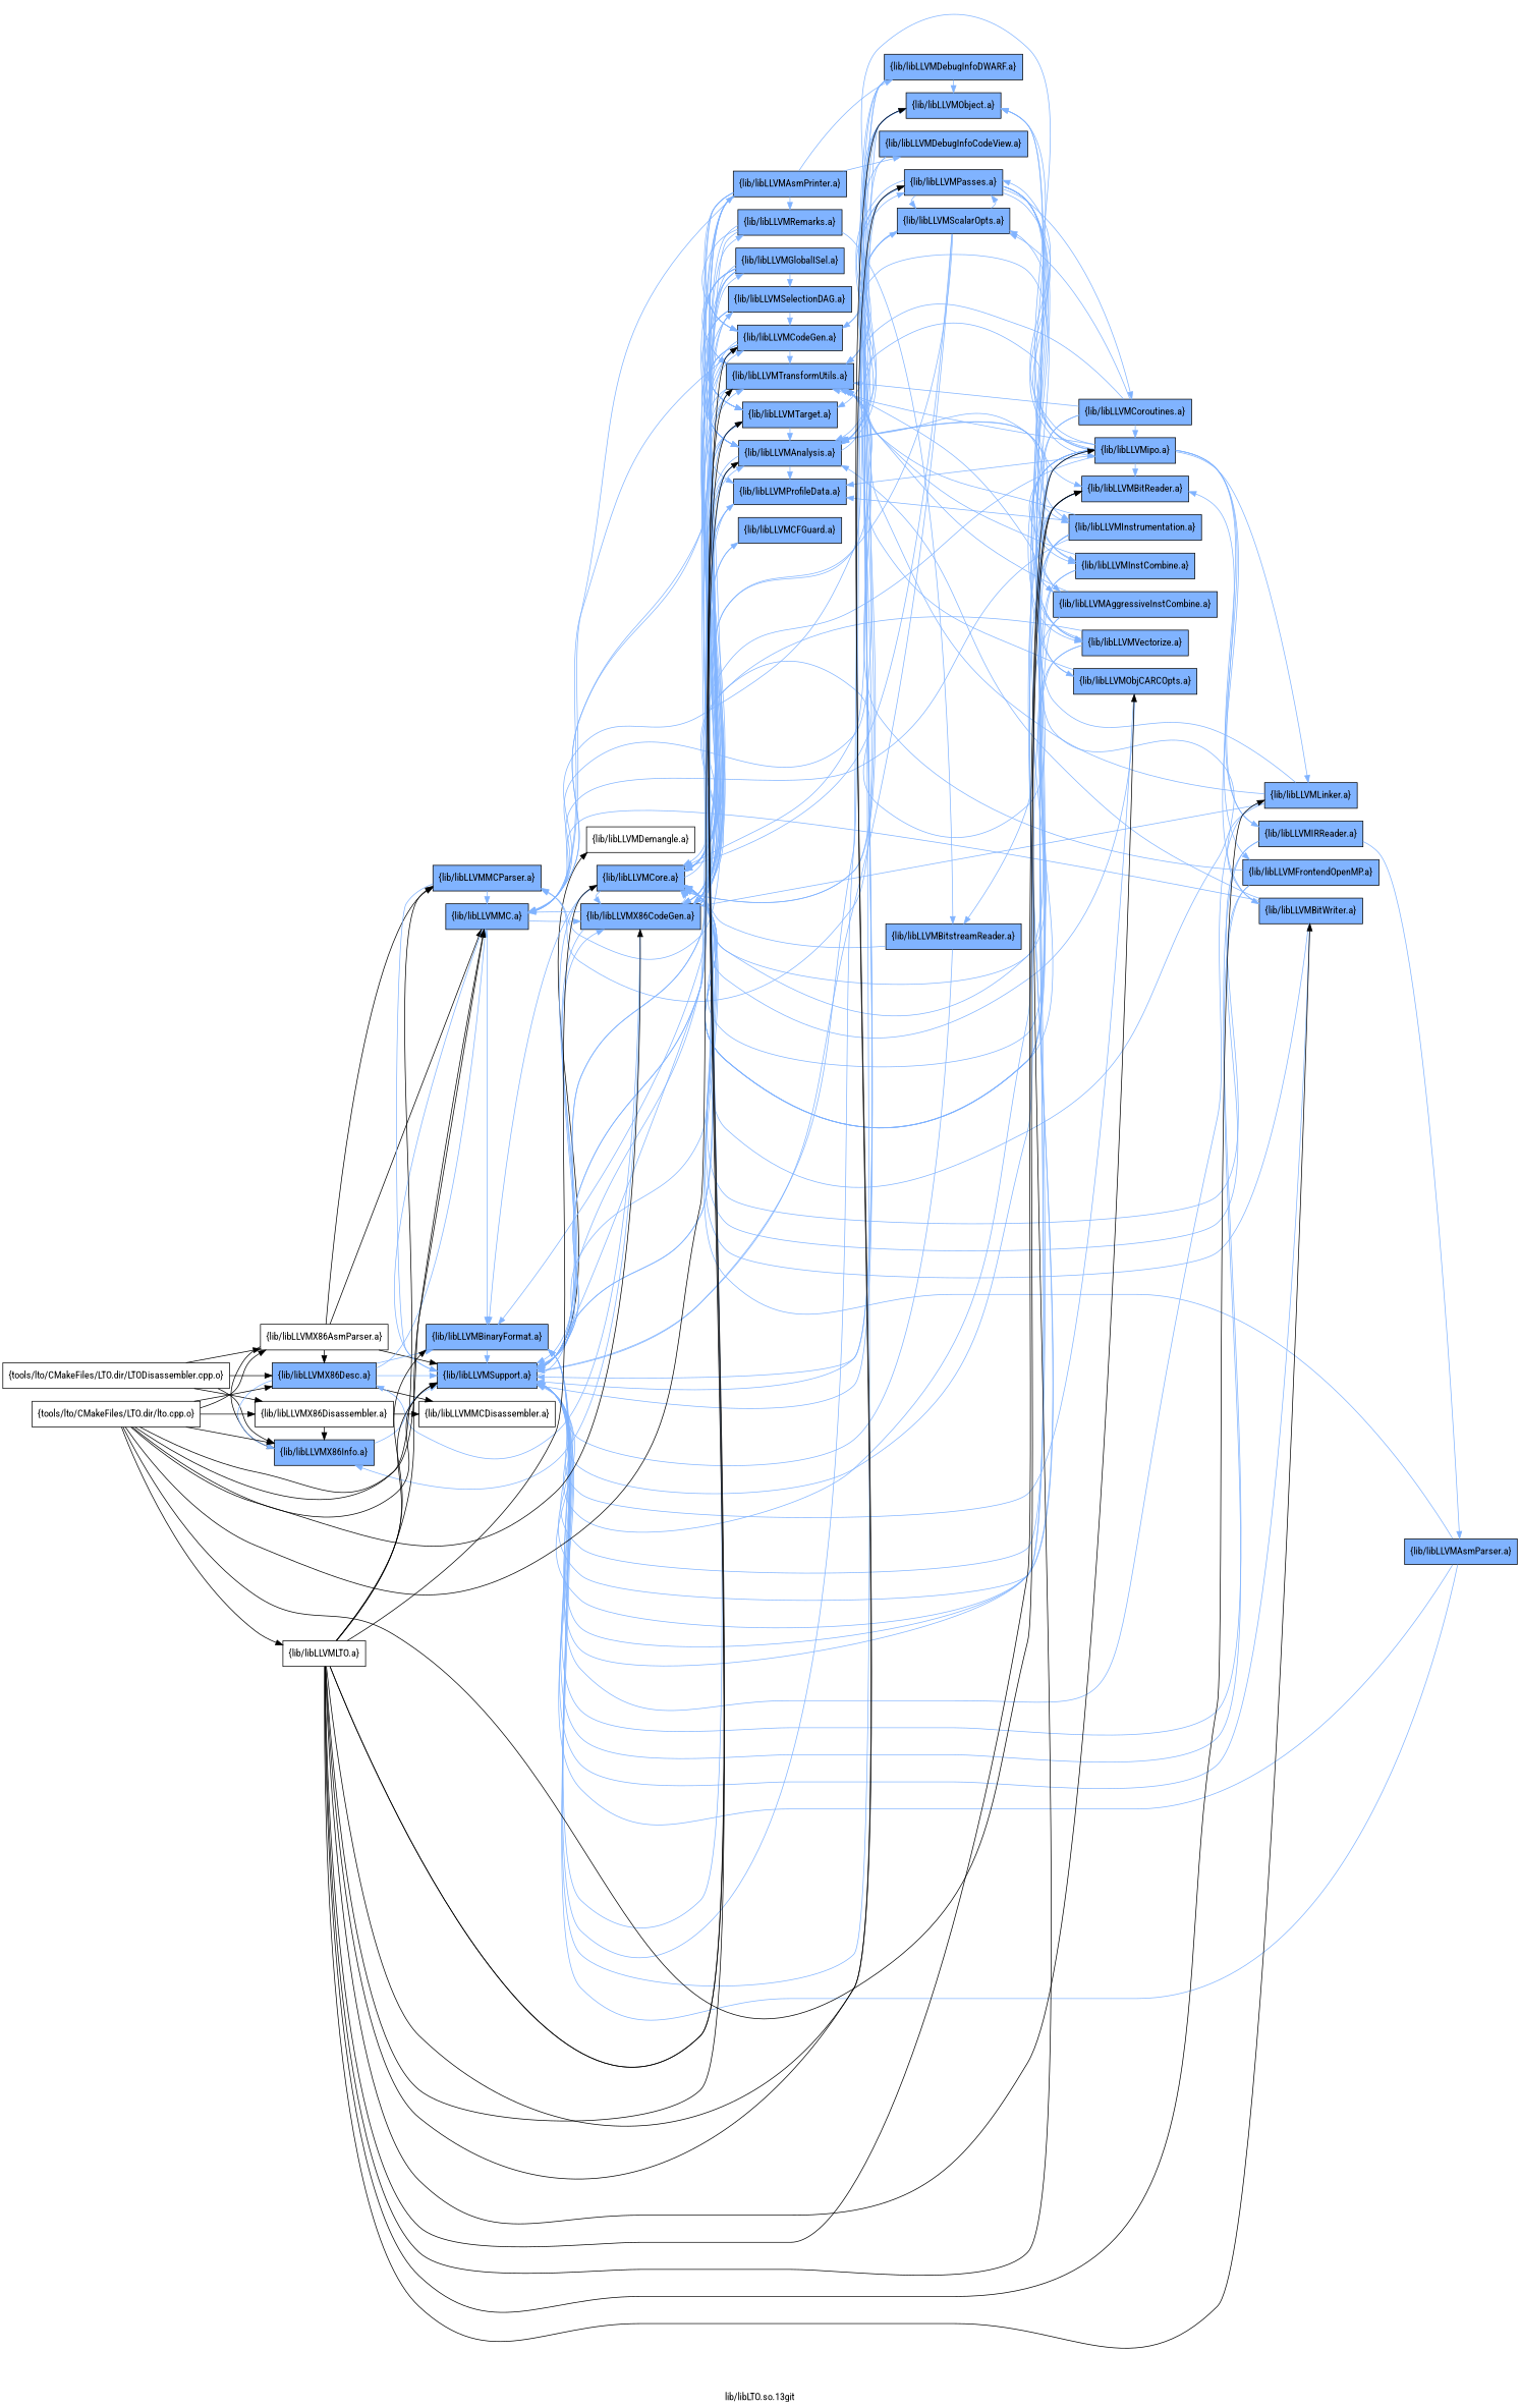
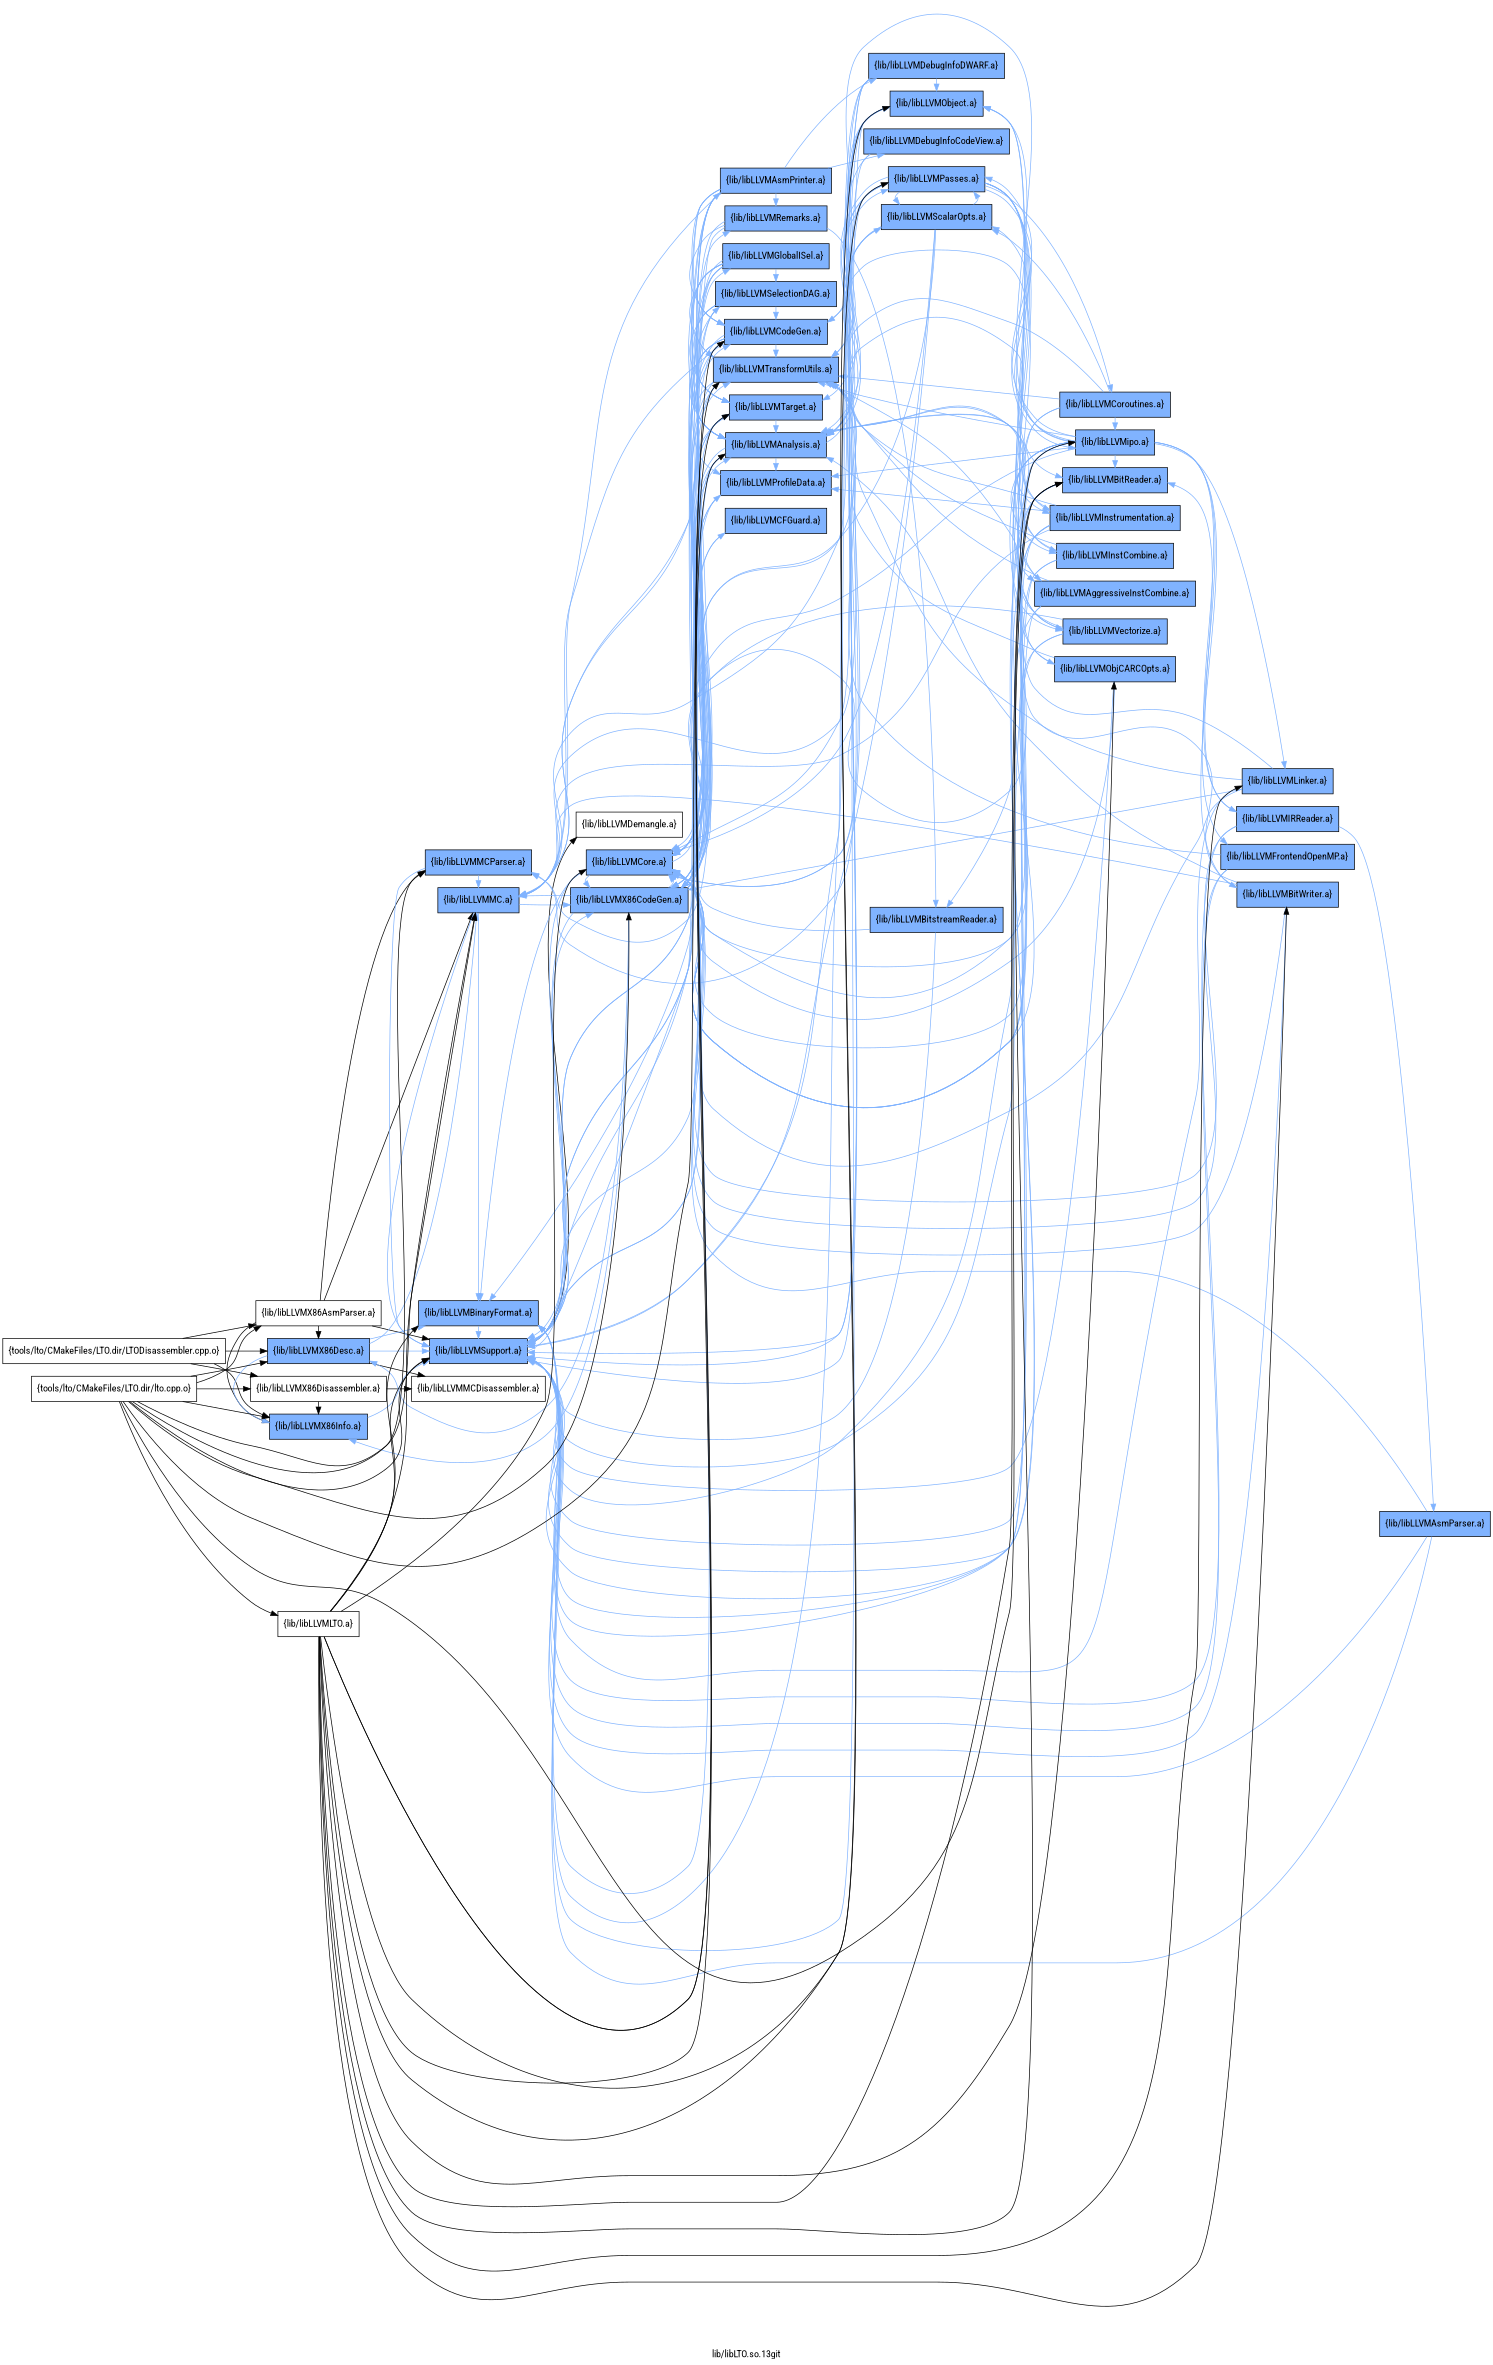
  digraph {
    fontname="Roboto Condensed"
    label="lib/libLTO.so.13git"
    rankdir=LR
    node [fontname="Roboto Condensed" group=1 shape=box fillcolor="0.600000 0.5 1" style=filled]
    edge [fontname="Roboto Condensed" color="0.600000 0.5 1"]
    n1 [group=0 label="{tools/lto/CMakeFiles/LTO.dir/LTODisassembler.cpp.o}" fillcolor="" style=""]
    n2 [group=0 label="{lib/libLLVMX86AsmParser.a}" fillcolor="" style=""]
    n3 [label="{lib/libLLVMX86Desc.a}"]
    n4 [group=0 label="{lib/libLLVMX86Disassembler.a}" fillcolor="" style=""]
    n5 [label="{lib/libLLVMX86Info.a}"]
    n6 [label="{lib/libLLVMMC.a}"]
    n7 [label="{lib/libLLVMSupport.a}"]
    n8 [label="{lib/libLLVMMCParser.a}"]
    n9 [group=0 label="{lib/libLLVMMCDisassembler.a}" fillcolor="" style=""]
    n10 [label="{lib/libLLVMBinaryFormat.a}"]
    n11 [label="{lib/libLLVMX86CodeGen.a}"]
    n12 [label="{lib/libLLVMCore.a}"]
    n13 [group=0 label="{lib/libLLVMDemangle.a}" fillcolor="" style=""]
    n14 [label="{lib/libLLVMCodeGen.a}"]
    n15 [label="{lib/libLLVMAsmPrinter.a}"]
    n16 [label="{lib/libLLVMTarget.a}"]
    n17 [label="{lib/libLLVMSelectionDAG.a}"]
    n18 [label="{lib/libLLVMAnalysis.a}"]
    n19 [label="{lib/libLLVMGlobalISel.a}"]
    n20 [label="{lib/libLLVMCFGuard.a}"]
    n21 [label="{lib/libLLVMProfileData.a}"]
    n22 [label="{lib/libLLVMTransformUtils.a}"]
    n23 [label="{lib/libLLVMRemarks.a}"]
    n24 [label="{lib/libLLVMScalarOpts.a}"]
    n25 [label="{lib/libLLVMDebugInfoDWARF.a}"]
    n26 [label="{lib/libLLVMDebugInfoCodeView.a}"]
    n27 [label="{lib/libLLVMPasses.a}"]
    n28 [label="{lib/libLLVMObject.a}"]
    n29 [label="{lib/libLLVMBitstreamReader.a}"]
    n30 [label="{lib/libLLVMVectorize.a}"]
    n31 [label="{lib/libLLVMObjCARCOpts.a}"]
    n32 [label="{lib/libLLVMCoroutines.a}"]
    n33 [label="{lib/libLLVMipo.a}"]
    n34 [label="{lib/libLLVMAggressiveInstCombine.a}"]
    n35 [label="{lib/libLLVMInstCombine.a}"]
    n36 [label="{lib/libLLVMInstrumentation.a}"]
    n37 [label="{lib/libLLVMBitReader.a}"]
    n38 [label="{lib/libLLVMLinker.a}"]
    n39 [label="{lib/libLLVMIRReader.a}"]
    n40 [label="{lib/libLLVMFrontendOpenMP.a}"]
    n41 [label="{lib/libLLVMBitWriter.a}"]
    n42 [label="{lib/libLLVMAsmParser.a}"]
    n43 [group=0 label="{tools/lto/CMakeFiles/LTO.dir/lto.cpp.o}" fillcolor="" style=""]
    n44 [group=0 label="{lib/libLLVMLTO.a}" fillcolor="" style=""]
    subgraph sub_1 {
      rank=same
      n1
    }
    subgraph sub_2 {
      rank=same
      n2
      n3
      n4
      n5
    }
    subgraph sub_3 {
      rank=same
      n6
      n7
      n8
      n9
      n10
    }
    subgraph sub_4 {
      rank=same
      n11
      n12
      n13
    }
    subgraph sub_5 {
      rank=same
      n14
      n15
      n16
      n17
      n18
      n19
      n20
      n21
      n22
      n23
    }
    subgraph sub_6 {
      rank=same
      n24
      n25
      n26
      n27
      n28
      n29
    }
    subgraph sub_7 {
      rank=same
      n30
      n31
      n32
      n33
      n34
      n35
      n36
      n37
    }
    subgraph sub_8 {
      rank=same
      n38
      n39
      n40
      n41
    }
    n1 -> n2 [color=""]
    n1 -> n3 [color=""]
    n1 -> n4 [color=""]
    n1 -> n5 [color=""]
    n2 -> n3 [color=""]
    n2 -> n5 [color=""]
    n2 -> n6 [color=""]
    n2 -> n7 [color=""]
    n2 -> n8 [color=""]
    n3 -> n5
    n3 -> n6
    n3 -> n7
    n3 -> n9 [color=""]
    n3 -> n10
    n4 -> n5 [color=""]
    n4 -> n9 [color=""]
    n5 -> n7
    n6 -> n7
    n6 -> n10
    n6 -> n11
    n7 -> n11
    n7 -> n13 [color=""]
    n8 -> n6
    n8 -> n7
    n10 -> n7
    n11 -> n3
    n11 -> n5
    n11 -> n6
    n11 -> n7
    n11 -> n12
    n11 -> n14
    n11 -> n15
    n11 -> n16
    n11 -> n17
    n11 -> n18
    n11 -> n19
    n11 -> n20
    n11 -> n21
    n11 -> n22
    n12 -> n7
    n12 -> n10
    n12 -> n11
    n12 -> n23
    n14 -> n6
    n14 -> n7
    n14 -> n11
    n14 -> n12
    n14 -> n16
    n14 -> n18
    n14 -> n21
    n14 -> n22
    n14 -> n24
    n15 -> n6
    n15 -> n7
    n15 -> n8
    n15 -> n10
    n15 -> n12
    n15 -> n14
    n15 -> n16
    n15 -> n18
    n15 -> n23
    n15 -> n25
    n15 -> n26
    n16 -> n6
    n16 -> n7
    n16 -> n12
    n16 -> n18
    n17 -> n7
    n17 -> n12
    n17 -> n14
    n17 -> n16
    n17 -> n18
    n17 -> n22
    n18 -> n7
    n18 -> n10
    n18 -> n11
    n18 -> n12
    n18 -> n21
    n18 -> n27
    n18 -> n28
    n19 -> n6
    n19 -> n7
    n19 -> n11
    n19 -> n12
    n19 -> n14
    n19 -> n16
    n19 -> n17
    n19 -> n18
    n19 -> n22
    n20 -> n12
    n21 -> n7
    n21 -> n12
    n22 -> n7
    n22 -> n11
    n22 -> n12
    n22 -> n18
    n23 -> n7
    n23 -> n12
    n23 -> n14
    n23 -> n29
    n24 -> n7
    n24 -> n11
    n24 -> n12
    n24 -> n18
    n24 -> n22
    n24 -> n27
    n25 -> n6
    n25 -> n7
    n25 -> n10
    n25 -> n12
    n25 -> n28
    n26 -> n7
    n26 -> n11
    n27 -> n7
    n27 -> n12
    n27 -> n16
    n27 -> n18
    n27 -> n22
    n27 -> n24
    n27 -> n30
    n27 -> n31
    n27 -> n32
    n27 -> n33
    n27 -> n34
    n27 -> n35
    n27 -> n36
    n28 -> n6
    n28 -> n7
    n28 -> n8
    n28 -> n10
    n28 -> n12
    n28 -> n37
    n29 -> n7
    n29 -> n12
    n30 -> n7
    n30 -> n11
    n30 -> n12
    n30 -> n18
    n30 -> n22
    n31 -> n7
    n31 -> n12
    n31 -> n18
    n31 -> n22
    n32 -> n7
    n32 -> n12
    n32 -> n18
    n32 -> n22
    n32 -> n24
    n32 -> n33
    n33 -> n7
    n33 -> n11
    n33 -> n12
    n33 -> n14
    n33 -> n18
    n33 -> n21
    n33 -> n22
    n33 -> n24
    n33 -> n27
    n33 -> n30
    n33 -> n34
    n33 -> n35
    n33 -> n36
    n33 -> n37
    n33 -> n38
    n33 -> n39
    n33 -> n40
    n33 -> n41
    n34 -> n7
    n34 -> n12
    n34 -> n18
    n34 -> n22
    n35 -> n7
    n35 -> n12
    n35 -> n18
    n35 -> n22
    n36 -> n6
    n36 -> n7
    n36 -> n11
    n36 -> n12
+   n36 -> n18
    n36 -> n21
    n36 -> n22
    n37 -> n7
    n37 -> n12
    n37 -> n29
    n38 -> n7
    n38 -> n11
    n38 -> n12
    n38 -> n22
    n38 -> n28
    n39 -> n7
    n39 -> n12
    n39 -> n37
    n39 -> n42
    n40 -> n7
    n40 -> n12
    n40 -> n22
    n41 -> n6
    n41 -> n7
    n41 -> n12
    n41 -> n18
    n41 -> n28
    n42 -> n7
    n42 -> n10
    n42 -> n12
    n43 -> n2 [color=""]
    n43 -> n3 [color=""]
    n43 -> n4 [color=""]
    n43 -> n5 [color=""]
    n43 -> n6 [color=""]
    n43 -> n7 [color=""]
    n43 -> n8 [color=""]
    n43 -> n11 [color=""]
    n43 -> n14 [color=""]
    n43 -> n37 [color=""]
    n43 -> n44 [color=""]
    n44 -> n6 [color=""]
    n44 -> n7 [color=""]
    n44 -> n10 [color=""]
    n44 -> n12 [color=""]
    n44 -> n16 [color=""]
    n44 -> n18 [color=""]
    n44 -> n22 [color=""]
    n44 -> n27 [color=""]
    n44 -> n28 [color=""]
    n44 -> n31 [color=""]
    n44 -> n33 [color=""]
    n44 -> n37 [color=""]
    n44 -> n38 [color=""]
    n44 -> n41 [color=""]
  }
